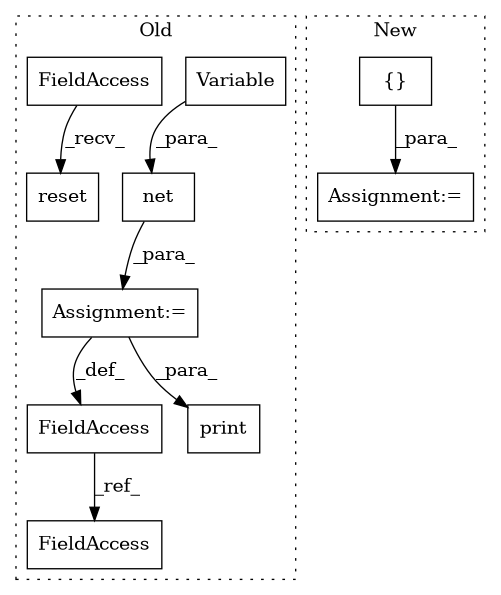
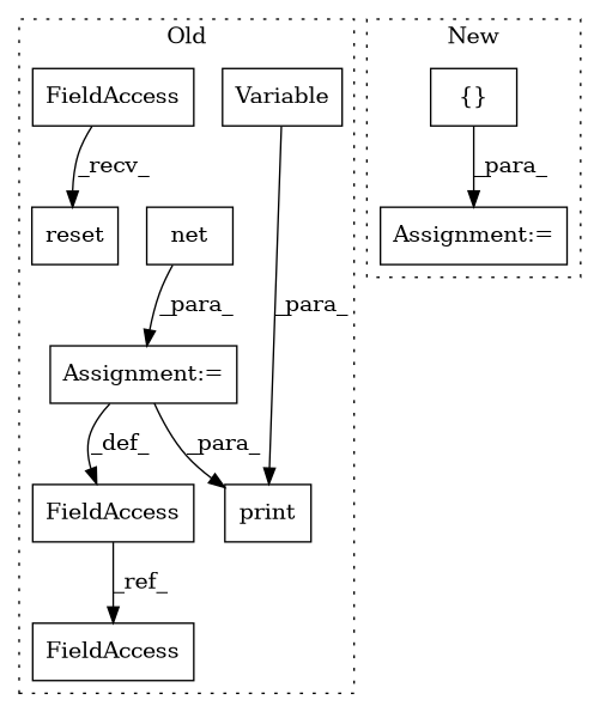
  digraph {
    node [a=32 l=1 shape=box]
    n1 [l="4,1" label=net s="1445,1454"]
    n2 [a=7 label="Assignment:=" s=1444]
    n3 [a=22 label=FieldAccess s=1443]
    n4 [l="9,1" label=Variable s="1391,1434"]
    n5 [a=22 label=FieldAccess s=1469]
    n6 [l="6,1" label=print s="1463,1492"]
    n7 [l=7 label=reset s=1130]
    n8 [a=22 l=3 label=FieldAccess s=1126]
    n9 [a=4 l="1,1" label="{}" s="1498,1502"]
    n10 [a=7 l="71,2" label="Assignment:=" s="1542,1644"]
    subgraph cluster_1 {
      label=Old
      style=dotted
      n1
      n2
      n3
      n4
      n5
      n6
      n7
      n8
    }
    subgraph cluster_2 {
      label=New
      style=dotted
      n9
      n10
    }
    n1 -> n2 [label=_para_]
    n2 -> n3 [label=_def_]
    n2 -> n6 [label=_para_]
    n3 -> n5 [label=_ref_]
-   n4 -> n1 [label=_para_]
+   n4 -> n6 [label=_para_]
    n8 -> n7 [label=_recv_]
    n9 -> n10 [label=_para_]
  }
